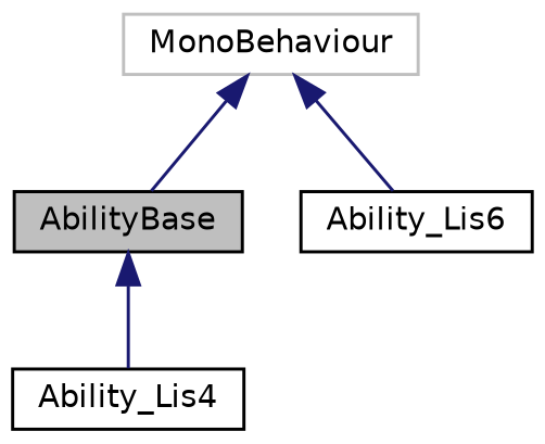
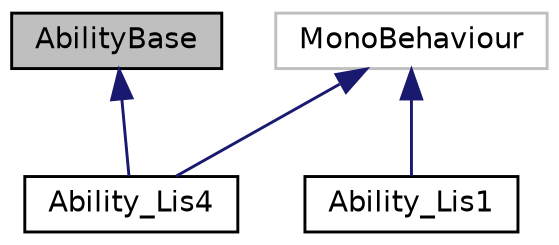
  digraph {
    node [color=black fillcolor=white fontname=Helvetica fontsize=10 shape=record style=filled]
    edge [color=midnightblue dir=back fontname=Helvetica fontsize=10 labelfontname=Helvetica labelfontsize=10 style=solid]
    n1 [fillcolor=grey75 fontcolor=black height=0.2 label=AbilityBase width=0.4]
    n2 [height=0.2 label=Ability_Lis4 width=0.4]
-   n3 [height=0.2 label=Ability_Lis6 width=0.4]
+   n3 [height=0.2 label=Ability_Lis1 width=0.4]
    n4 [color=grey75 height=0.2 label=MonoBehaviour width=0.4]
    n1 -> n2
-   n4 -> n1
+   n4 -> n2
    n4 -> n3
  }
